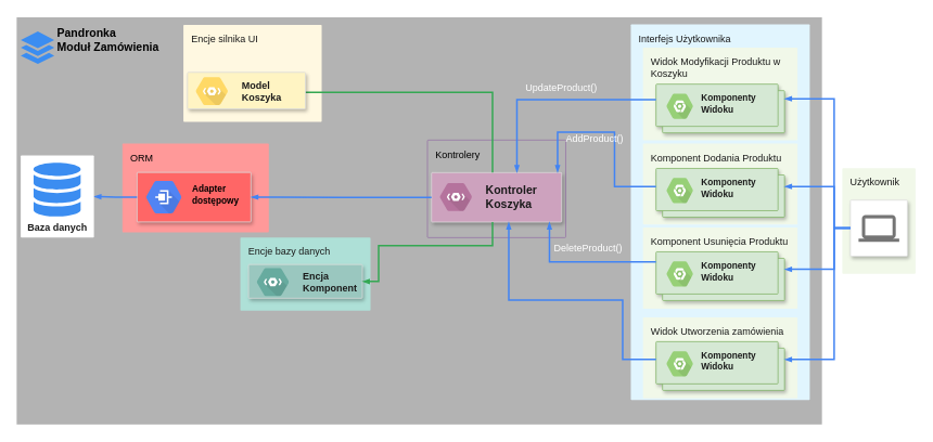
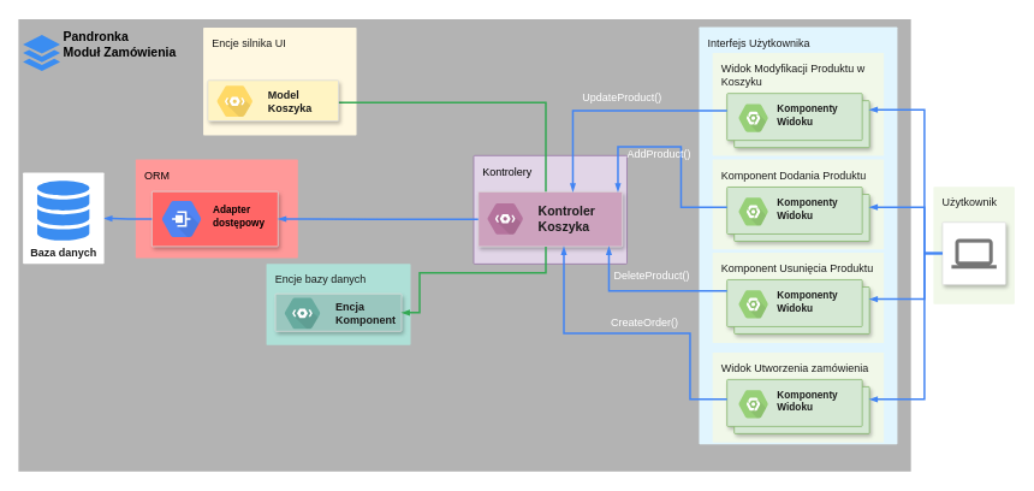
  <mxCell id="0" />
  <mxCell id="1" parent="0" />
  <mxCell id="2" value="&lt;div&gt;Pandronka&lt;/div&gt;&lt;div&gt;Moduł Zamówienia&lt;br&gt;&lt;/div&gt;" style="strokeColor=none;shadow=0;gradientColor=none;fontSize=14;align=left;spacing=10;9E9E9E;verticalAlign=top;spacingTop=-4;fontStyle=1;spacingLeft=40;html=1;fillColor=#B3B3B3;" vertex="1" parent="1"><mxGeometry x="20" y="20.75" width="990" height="501.25" as="geometry" /></mxCell>
  <mxCell id="3" value="Interfejs Użytkownika" style="points=[[0,0,0],[0.25,0,0],[0.5,0,0],[0.75,0,0],[1,0,0],[1,0.25,0],[1,0.5,0],[1,0.75,0],[1,1,0],[0.75,1,0],[0.5,1,0],[0.25,1,0],[0,1,0],[0,0.75,0],[0,0.5,0],[0,0.25,0]];rounded=1;absoluteArcSize=1;arcSize=2;html=1;strokeColor=none;gradientColor=none;shadow=0;dashed=0;fontSize=12;align=left;verticalAlign=top;spacing=10;spacingTop=-4;fillColor=#E1F5FE;fontColor=#1A1A1A;" vertex="1" parent="1"><mxGeometry x="775" y="29.5" width="220" height="462.5" as="geometry" /></mxCell>
  <mxCell id="4" value="&lt;div&gt;Widok Modyfikacji Produktu w &lt;br&gt;&lt;/div&gt;&lt;div&gt;Koszyku&lt;br&gt;&lt;/div&gt;" style="points=[[0,0,0],[0.25,0,0],[0.5,0,0],[0.75,0,0],[1,0,0],[1,0.25,0],[1,0.5,0],[1,0.75,0],[1,1,0],[0.75,1,0],[0.5,1,0],[0.25,1,0],[0,1,0],[0,0.75,0],[0,0.5,0],[0,0.25,0]];rounded=1;absoluteArcSize=1;arcSize=2;html=1;strokeColor=none;gradientColor=none;shadow=0;dashed=0;fontSize=12;align=left;verticalAlign=top;spacing=10;spacingTop=-4;fillColor=#F1F8E9;fontColor=#1A1A1A;" vertex="1" parent="1"><mxGeometry x="790" y="58.19" width="190" height="113.81" as="geometry" /></mxCell>
  <mxCell id="5" value="" style="html=1;aspect=fixed;strokeColor=none;shadow=0;align=center;verticalAlign=top;fillColor=#3B8DF1;shape=mxgraph.gcp2.files" vertex="1" parent="1"><mxGeometry x="25" y="38.19" width="41.23" height="40" as="geometry" /></mxCell>
  <mxCell id="6" value="" style="shape=mxgraph.gcp2.doubleRect;strokeColor=#82b366;fillColor=#d5e8d4;shadow=1;strokeWidth=1;fontSize=10;align=center;html=1;" vertex="1" parent="1"><mxGeometry x="806" y="103" width="158" height="60" as="geometry" /></mxCell>
- <mxCell id="7" value="Kontrolery" style="points=[[0,0,0],[0.25,0,0],[0.5,0,0],[0.75,0,0],[1,0,0],[1,0.25,0],[1,0.5,0],[1,0.75,0],[1,1,0],[0.75,1,0],[0.5,1,0],[0.25,1,0],[0,1,0],[0,0.75,0],[0,0.5,0],[0,0.25,0]];rounded=1;absoluteArcSize=1;arcSize=2;html=1;strokeColor=#9673a6;shadow=0;dashed=0;fontSize=12;align=left;verticalAlign=top;spacing=10;spacingTop=-4;fillColor=#b3b3b3;" vertex="1" parent="1"><mxGeometry x="525" y="171.87" width="170" height="120.13" as="geometry" /></mxCell>
+ <mxCell id="7" value="Kontrolery" style="points=[[0,0,0],[0.25,0,0],[0.5,0,0],[0.75,0,0],[1,0,0],[1,0.25,0],[1,0.5,0],[1,0.75,0],[1,1,0],[0.75,1,0],[0.5,1,0],[0.25,1,0],[0,1,0],[0,0.75,0],[0,0.5,0],[0,0.25,0]];rounded=1;absoluteArcSize=1;arcSize=2;html=1;strokeColor=#9673a6;shadow=0;dashed=0;fontSize=12;align=left;verticalAlign=top;spacing=10;spacingTop=-4;fillColor=#e1d5e7;" vertex="1" parent="1"><mxGeometry x="525" y="171.87" width="170" height="120.13" as="geometry" /></mxCell>
  <mxCell id="8" value="" style="strokeColor=#dddddd;shadow=1;strokeWidth=1;rounded=1;absoluteArcSize=1;arcSize=2;fontSize=10;fontColor=#9E9E9E;align=center;html=1;fillColor=#CDA2BE;" vertex="1" parent="1"><mxGeometry x="530" y="211.87" width="160" height="61" as="geometry" /></mxCell>
  <mxCell id="9" value="&lt;div&gt;&lt;font style=&quot;font-size: 14px&quot; color=&quot;#1A1A1A&quot;&gt;Kontroler &lt;br&gt;&lt;/font&gt;&lt;/div&gt;&lt;div&gt;&lt;font style=&quot;font-size: 14px&quot; color=&quot;#1A1A1A&quot;&gt;Koszyka&lt;/font&gt;&lt;/div&gt;" style="dashed=0;connectable=0;html=1;strokeColor=none;shape=mxgraph.gcp2.hexIcon;prIcon=cloud_tools_for_powershell;part=1;labelPosition=right;verticalLabelPosition=middle;align=left;verticalAlign=middle;spacingLeft=5;fontColor=#999999;fontSize=12;fillColor=#B5739D;fontStyle=1" vertex="1" parent="1"><mxGeometry x="530" y="216.62" width="60" height="50.5" as="geometry" /></mxCell>
  <mxCell id="10" value="" style="edgeStyle=orthogonalEdgeStyle;fontSize=12;html=1;endArrow=blockThin;endFill=1;rounded=0;strokeWidth=2;endSize=4;startSize=4;dashed=0;strokeColor=#4284F3;" edge="1" parent="1" source="6" target="8"><mxGeometry width="100" relative="1" as="geometry"><mxPoint x="645" y="-18" as="sourcePoint" /><mxPoint x="745" y="-18" as="targetPoint" /><Array as="points"><mxPoint x="635" y="122" /></Array></mxGeometry></mxCell>
  <mxCell id="11" value="&lt;div&gt;&lt;font color=&quot;#1A1A1A&quot;&gt;Komponenty&lt;/font&gt;&lt;/div&gt;&lt;div&gt;&lt;font color=&quot;#1A1A1A&quot;&gt;Widoku&lt;br&gt;&lt;/font&gt;&lt;/div&gt;" style="html=1;strokeColor=none;verticalAlign=middle;labelPosition=right;verticalLabelPosition=middle;align=left;spacingTop=-6;fontSize=11;fontStyle=1;fontColor=#999999;shape=mxgraph.gcp2.hexIcon;prIcon=placeholder;fillColor=#97D077;" vertex="1" parent="1"><mxGeometry x="810.5" y="107.5" width="49.5" height="45.5" as="geometry" /></mxCell>
  <mxCell id="12" value="Encje silnika UI" style="points=[[0,0,0],[0.25,0,0],[0.5,0,0],[0.75,0,0],[1,0,0],[1,0.25,0],[1,0.5,0],[1,0.75,0],[1,1,0],[0.75,1,0],[0.5,1,0],[0.25,1,0],[0,1,0],[0,0.75,0],[0,0.5,0],[0,0.25,0]];rounded=1;absoluteArcSize=1;arcSize=2;html=1;strokeColor=none;gradientColor=none;shadow=0;dashed=0;fontSize=12;align=left;verticalAlign=top;spacing=10;spacingTop=-4;fillColor=#FFF8E1;fontColor=#1A1A1A;" vertex="1" parent="1"><mxGeometry x="225" y="30" width="170" height="119.5" as="geometry" /></mxCell>
  <mxCell id="13" value="Encje bazy danych" style="points=[[0,0,0],[0.25,0,0],[0.5,0,0],[0.75,0,0],[1,0,0],[1,0.25,0],[1,0.5,0],[1,0.75,0],[1,1,0],[0.75,1,0],[0.5,1,0],[0.25,1,0],[0,1,0],[0,0.75,0],[0,0.5,0],[0,0.25,0]];rounded=1;absoluteArcSize=1;arcSize=2;html=1;strokeColor=none;gradientColor=none;shadow=0;dashed=0;fontSize=12;align=left;verticalAlign=top;spacing=10;spacingTop=-4;fontColor=#1A1A1A;fillColor=#AEE0D7;" vertex="1" parent="1"><mxGeometry x="295" y="291.87" width="160" height="90.13" as="geometry" /></mxCell>
  <mxCell id="14" value="ORM" style="points=[[0,0,0],[0.25,0,0],[0.5,0,0],[0.75,0,0],[1,0,0],[1,0.25,0],[1,0.5,0],[1,0.75,0],[1,1,0],[0.75,1,0],[0.5,1,0],[0.25,1,0],[0,1,0],[0,0.75,0],[0,0.5,0],[0,0.25,0]];rounded=1;absoluteArcSize=1;arcSize=2;html=1;strokeColor=none;gradientColor=none;shadow=0;dashed=0;fontSize=12;align=left;verticalAlign=top;spacing=10;spacingTop=-4;fillColor=#FF9999;" vertex="1" parent="1"><mxGeometry x="150" y="176" width="180" height="109.37" as="geometry" /></mxCell>
  <mxCell id="15" value="" style="strokeColor=#dddddd;shadow=1;strokeWidth=1;rounded=1;absoluteArcSize=1;arcSize=2;fontSize=10;fontColor=#9E9E9E;align=center;html=1;fillColor=#FF6666;" vertex="1" parent="1"><mxGeometry x="168" y="211.69" width="140" height="61" as="geometry" /></mxCell>
  <mxCell id="16" value="&lt;div&gt;Adapter &lt;br&gt;&lt;/div&gt;&lt;div&gt;dostępowy&lt;/div&gt;" style="html=1;fillColor=#5184F3;strokeColor=none;verticalAlign=middle;labelPosition=right;verticalLabelPosition=middle;align=left;spacingTop=-6;fontSize=11;fontStyle=1;shape=mxgraph.gcp2.hexIcon;prIcon=dedicated_interconnect" vertex="1" parent="1"><mxGeometry x="168" y="212.94" width="66" height="58.5" as="geometry" /></mxCell>
  <mxCell id="17" value="" style="edgeStyle=orthogonalEdgeStyle;fontSize=12;html=1;endArrow=blockThin;endFill=1;rounded=0;strokeWidth=2;endSize=4;startSize=4;dashed=0;strokeColor=#4284F3;" edge="1" parent="1" source="8" target="15"><mxGeometry width="100" relative="1" as="geometry"><mxPoint x="15" y="442" as="sourcePoint" /><mxPoint x="115" y="442" as="targetPoint" /></mxGeometry></mxCell>
  <mxCell id="18" value="" style="edgeStyle=orthogonalEdgeStyle;fontSize=12;html=1;endArrow=blockThin;endFill=1;rounded=0;strokeWidth=2;endSize=4;startSize=4;strokeColor=#34A853;dashed=0;" edge="1" parent="1" source="8"><mxGeometry width="100" relative="1" as="geometry"><mxPoint x="275" y="182" as="sourcePoint" /><mxPoint x="365" y="113" as="targetPoint" /><Array as="points"><mxPoint x="605" y="113" /></Array></mxGeometry></mxCell>
  <mxCell id="19" value="" style="edgeStyle=orthogonalEdgeStyle;fontSize=12;html=1;endArrow=blockThin;endFill=1;rounded=0;strokeWidth=2;endSize=4;startSize=4;dashed=0;strokeColor=#4284F3;" edge="1" parent="1" source="15" target="20"><mxGeometry width="100" relative="1" as="geometry"><mxPoint x="-85" y="412" as="sourcePoint" /><mxPoint x="145" y="-38" as="targetPoint" /></mxGeometry></mxCell>
  <mxCell id="20" value="" style="points=[[0,0,0],[0.25,0,0],[0.5,0,0],[0.75,0,0],[1,0,0],[1,0.25,0],[1,0.5,0],[1,0.75,0],[1,1,0],[0.75,1,0],[0.5,1,0],[0.25,1,0],[0,1,0],[0,0.75,0],[0,0.5,0],[0,0.25,0]];rounded=1;absoluteArcSize=1;arcSize=2;html=1;strokeColor=none;gradientColor=none;shadow=0;dashed=0;fontSize=12;fontColor=#9E9E9E;align=left;verticalAlign=top;spacing=10;spacingTop=-4;" vertex="1" parent="1"><mxGeometry x="25" y="190.87" width="90" height="101" as="geometry" /></mxCell>
  <mxCell id="21" value="&lt;b&gt;Baza danych&lt;/b&gt;" style="html=1;aspect=fixed;strokeColor=none;shadow=0;align=center;verticalAlign=top;fillColor=#3B8DF1;shape=mxgraph.gcp2.cloud_monitoring;fontColor=#1A1A1A;labelPosition=center;verticalLabelPosition=bottom;" vertex="1" parent="1"><mxGeometry x="40" y="199.62" width="60" height="66.67" as="geometry" /></mxCell>
  <mxCell id="22" value="UpdateProduct()" style="text;html=1;align=center;verticalAlign=middle;whiteSpace=wrap;rounded=0;fontColor=#FFFFFF;" vertex="1" parent="1"><mxGeometry x="670" y="97.5" width="40" height="20" as="geometry" /></mxCell>
  <mxCell id="23" value="Użytkownik" style="rounded=1;absoluteArcSize=1;arcSize=2;html=1;strokeColor=none;gradientColor=none;shadow=0;dashed=0;strokeColor=none;fontSize=12;align=left;verticalAlign=top;spacing=10;spacingTop=-4;fillColor=#F1F8E9;fontColor=#1A1A1A;" vertex="1" parent="1"><mxGeometry x="1035" y="206.37" width="90" height="130" as="geometry" /></mxCell>
  <mxCell id="24" value="" style="strokeColor=#dddddd;fillColor=#ffffff;shadow=1;strokeWidth=1;rounded=1;absoluteArcSize=1;arcSize=2;labelPosition=center;verticalLabelPosition=middle;align=center;verticalAlign=bottom;spacingLeft=0;fontColor=#999999;fontSize=12;whiteSpace=wrap;spacingBottom=2;html=1;" vertex="1" parent="1"><mxGeometry x="1045" y="245.81" width="70" height="69" as="geometry" /></mxCell>
  <mxCell id="25" value="" style="dashed=0;connectable=0;html=1;fillColor=#757575;strokeColor=none;shape=mxgraph.gcp2.laptop;part=1;" vertex="1" parent="24"><mxGeometry x="0.5" width="50" height="33" relative="1" as="geometry"><mxPoint x="-25" y="18.5" as="offset" /></mxGeometry></mxCell>
  <mxCell id="26" value="" style="edgeStyle=orthogonalEdgeStyle;fontSize=12;html=1;endArrow=blockThin;endFill=1;rounded=0;strokeWidth=2;endSize=4;startSize=4;dashed=0;strokeColor=#4284F3;" edge="1" parent="1" source="24" target="6"><mxGeometry width="100" relative="1" as="geometry"><mxPoint x="1381" y="12" as="sourcePoint" /><mxPoint x="1225" y="101.87" as="targetPoint" /><Array as="points"><mxPoint x="1025" y="280" /><mxPoint x="1025" y="121" /></Array></mxGeometry></mxCell>
  <mxCell id="27" value="" style="strokeColor=#dddddd;shadow=1;strokeWidth=1;rounded=1;absoluteArcSize=1;arcSize=2;fontSize=10;fontColor=#9E9E9E;align=center;html=1;fillColor=#FFF4C3;" vertex="1" parent="1"><mxGeometry x="230" y="88.5" width="145" height="45" as="geometry" /></mxCell>
  <mxCell id="28" value="&lt;div&gt;Model&lt;/div&gt;&lt;div&gt;Koszyka&lt;br&gt;&lt;/div&gt;" style="dashed=0;connectable=0;html=1;strokeColor=none;shape=mxgraph.gcp2.hexIcon;prIcon=cloud_tools_for_powershell;part=1;labelPosition=right;verticalLabelPosition=middle;align=left;verticalAlign=middle;spacingLeft=5;fontSize=12;fontStyle=1;fillColor=#FFD966;fontColor=#1A1A1A;" vertex="1" parent="1"><mxGeometry x="230" y="86.5" width="60" height="50.5" as="geometry" /></mxCell>
  <mxCell id="29" value="" style="strokeColor=#dddddd;shadow=1;strokeWidth=1;rounded=1;absoluteArcSize=1;arcSize=2;fontSize=10;fontColor=#9E9E9E;align=center;html=1;fillColor=#9AC7BF;" vertex="1" parent="1"><mxGeometry x="305" y="325.06" width="140" height="41.56" as="geometry" /></mxCell>
  <mxCell id="30" value="&lt;div&gt;Encja &lt;br&gt;&lt;/div&gt;&lt;div&gt;Komponent&lt;/div&gt;" style="dashed=0;connectable=0;html=1;strokeColor=none;shape=mxgraph.gcp2.hexIcon;prIcon=cloud_tools_for_powershell;part=1;labelPosition=right;verticalLabelPosition=middle;align=left;verticalAlign=middle;spacingLeft=5;fontSize=12;fontStyle=1;fillColor=#67AB9F;fontColor=#1A1A1A;" vertex="1" parent="1"><mxGeometry x="305" y="321.37" width="60" height="50.5" as="geometry" /></mxCell>
  <mxCell id="31" value="&lt;div&gt;Komponent Dodania Produktu&lt;br&gt;&lt;/div&gt;" style="points=[[0,0,0],[0.25,0,0],[0.5,0,0],[0.75,0,0],[1,0,0],[1,0.25,0],[1,0.5,0],[1,0.75,0],[1,1,0],[0.75,1,0],[0.5,1,0],[0.25,1,0],[0,1,0],[0,0.75,0],[0,0.5,0],[0,0.25,0]];rounded=1;absoluteArcSize=1;arcSize=2;html=1;strokeColor=none;gradientColor=none;shadow=0;dashed=0;fontSize=12;align=left;verticalAlign=top;spacing=10;spacingTop=-4;fillColor=#F1F8E9;fontColor=#1A1A1A;" vertex="1" parent="1"><mxGeometry x="790" y="176" width="190" height="100" as="geometry" /></mxCell>
  <mxCell id="32" value="" style="shape=mxgraph.gcp2.doubleRect;strokeColor=#82b366;fillColor=#d5e8d4;shadow=1;strokeWidth=1;fontSize=10;align=center;html=1;" vertex="1" parent="1"><mxGeometry x="806" y="206.79" width="158" height="60" as="geometry" /></mxCell>
  <mxCell id="33" value="&lt;div&gt;&lt;font color=&quot;#1A1A1A&quot;&gt;Komponenty&lt;/font&gt;&lt;/div&gt;&lt;div&gt;&lt;font color=&quot;#1A1A1A&quot;&gt;Widoku&lt;br&gt;&lt;/font&gt;&lt;/div&gt;" style="html=1;strokeColor=none;verticalAlign=middle;labelPosition=right;verticalLabelPosition=middle;align=left;spacingTop=-6;fontSize=11;fontStyle=1;fontColor=#999999;shape=mxgraph.gcp2.hexIcon;prIcon=placeholder;fillColor=#97D077;" vertex="1" parent="1"><mxGeometry x="810.5" y="211.29" width="49.5" height="45.5" as="geometry" /></mxCell>
  <mxCell id="34" value="" style="edgeStyle=orthogonalEdgeStyle;fontSize=12;html=1;endArrow=blockThin;endFill=1;rounded=0;strokeWidth=2;endSize=4;startSize=4;dashed=0;strokeColor=#4284F3;" edge="1" parent="1" source="32" target="8"><mxGeometry width="100" relative="1" as="geometry"><mxPoint x="786" y="122.034" as="sourcePoint" /><mxPoint x="635" y="211.87" as="targetPoint" /><Array as="points"><mxPoint x="755" y="229" /><mxPoint x="755" y="162" /><mxPoint x="685" y="162" /></Array></mxGeometry></mxCell>
  <mxCell id="35" value="AddProduct()" style="text;html=1;align=center;verticalAlign=middle;whiteSpace=wrap;rounded=0;fontColor=#FFFFFF;" vertex="1" parent="1"><mxGeometry x="711" y="161" width="40" height="20" as="geometry" /></mxCell>
  <mxCell id="36" value="" style="edgeStyle=orthogonalEdgeStyle;fontSize=12;html=1;endArrow=blockThin;endFill=1;rounded=0;strokeWidth=2;endSize=4;startSize=4;dashed=0;strokeColor=#4284F3;" edge="1" parent="1" source="24" target="32"><mxGeometry width="100" relative="1" as="geometry"><mxPoint x="1146" y="149.996" as="sourcePoint" /><mxPoint x="1055" y="41.72" as="targetPoint" /><Array as="points"><mxPoint x="1025" y="280" /><mxPoint x="1025" y="229" /></Array></mxGeometry></mxCell>
  <mxCell id="37" value="Komponent Usunięcia Produktu" style="points=[[0,0,0],[0.25,0,0],[0.5,0,0],[0.75,0,0],[1,0,0],[1,0.25,0],[1,0.5,0],[1,0.75,0],[1,1,0],[0.75,1,0],[0.5,1,0],[0.25,1,0],[0,1,0],[0,0.75,0],[0,0.5,0],[0,0.25,0]];rounded=1;absoluteArcSize=1;arcSize=2;html=1;strokeColor=none;gradientColor=none;shadow=0;dashed=0;fontSize=12;align=left;verticalAlign=top;spacing=10;spacingTop=-4;fillColor=#F1F8E9;fontColor=#1A1A1A;" vertex="1" parent="1"><mxGeometry x="790" y="279.44" width="190" height="100" as="geometry" /></mxCell>
  <mxCell id="38" value="" style="shape=mxgraph.gcp2.doubleRect;strokeColor=#82b366;fillColor=#d5e8d4;shadow=1;strokeWidth=1;fontSize=10;align=center;html=1;" vertex="1" parent="1"><mxGeometry x="806" y="309.44" width="158" height="60" as="geometry" /></mxCell>
  <mxCell id="39" value="&lt;div&gt;&lt;font color=&quot;#1A1A1A&quot;&gt;Komponenty&lt;/font&gt;&lt;/div&gt;&lt;div&gt;&lt;font color=&quot;#1A1A1A&quot;&gt;Widoku&lt;br&gt;&lt;/font&gt;&lt;/div&gt;" style="html=1;strokeColor=none;verticalAlign=middle;labelPosition=right;verticalLabelPosition=middle;align=left;spacingTop=-6;fontSize=11;fontStyle=1;fontColor=#999999;shape=mxgraph.gcp2.hexIcon;prIcon=placeholder;fillColor=#97D077;" vertex="1" parent="1"><mxGeometry x="810.5" y="313.94" width="49.5" height="45.5" as="geometry" /></mxCell>
  <mxCell id="40" value="Widok Utworzenia zamówienia" style="points=[[0,0,0],[0.25,0,0],[0.5,0,0],[0.75,0,0],[1,0,0],[1,0.25,0],[1,0.5,0],[1,0.75,0],[1,1,0],[0.75,1,0],[0.5,1,0],[0.25,1,0],[0,1,0],[0,0.75,0],[0,0.5,0],[0,0.25,0]];rounded=1;absoluteArcSize=1;arcSize=2;html=1;strokeColor=none;gradientColor=none;shadow=0;dashed=0;fontSize=12;align=left;verticalAlign=top;spacing=10;spacingTop=-4;fillColor=#F1F8E9;fontColor=#1A1A1A;" vertex="1" parent="1"><mxGeometry x="790" y="390.04" width="190" height="100" as="geometry" /></mxCell>
  <mxCell id="41" value="" style="shape=mxgraph.gcp2.doubleRect;strokeColor=#82b366;fillColor=#d5e8d4;shadow=1;strokeWidth=1;fontSize=10;align=center;html=1;" vertex="1" parent="1"><mxGeometry x="806" y="420.04" width="158" height="60" as="geometry" /></mxCell>
  <mxCell id="42" value="&lt;div&gt;&lt;font color=&quot;#1A1A1A&quot;&gt;Komponenty&lt;/font&gt;&lt;/div&gt;&lt;div&gt;&lt;font color=&quot;#1A1A1A&quot;&gt;Widoku&lt;br&gt;&lt;/font&gt;&lt;/div&gt;" style="html=1;strokeColor=none;verticalAlign=middle;labelPosition=right;verticalLabelPosition=middle;align=left;spacingTop=-6;fontSize=11;fontStyle=1;fontColor=#999999;shape=mxgraph.gcp2.hexIcon;prIcon=placeholder;fillColor=#97D077;" vertex="1" parent="1"><mxGeometry x="810.5" y="424.54" width="49.5" height="45.5" as="geometry" /></mxCell>
  <mxCell id="43" value="" style="edgeStyle=orthogonalEdgeStyle;fontSize=12;html=1;endArrow=blockThin;endFill=1;rounded=0;strokeWidth=2;endSize=4;startSize=4;dashed=0;strokeColor=#4284F3;" edge="1" parent="1" source="38" target="8"><mxGeometry width="100" relative="1" as="geometry"><mxPoint x="691" y="530.344" as="sourcePoint" /><mxPoint x="690" y="331.417" as="targetPoint" /><Array as="points"><mxPoint x="675" y="322" /></Array></mxGeometry></mxCell>
  <mxCell id="44" value="&lt;font color=&quot;#FFFFFF&quot;&gt;DeleteProduct()&lt;/font&gt;" style="text;html=1;align=center;verticalAlign=middle;whiteSpace=wrap;rounded=0;" vertex="1" parent="1"><mxGeometry x="703" y="294.81" width="40" height="20" as="geometry" /></mxCell>
  <mxCell id="45" value="" style="edgeStyle=orthogonalEdgeStyle;fontSize=12;html=1;endArrow=blockThin;endFill=1;rounded=0;strokeWidth=2;endSize=4;startSize=4;dashed=0;strokeColor=#4284F3;" edge="1" parent="1" source="41" target="8"><mxGeometry width="100" relative="1" as="geometry"><mxPoint x="691" y="637.103" as="sourcePoint" /><mxPoint x="690" y="369" as="targetPoint" /><Array as="points"><mxPoint x="765" y="442" /><mxPoint x="765" y="369" /><mxPoint x="625" y="369" /></Array></mxGeometry></mxCell>
+ <mxCell id="46" value="CreateOrder()" style="text;html=1;align=center;verticalAlign=middle;whiteSpace=wrap;rounded=0;fontColor=#FFFFFF;" vertex="1" parent="1"><mxGeometry x="695" y="346.62" width="40" height="20" as="geometry" /></mxCell>
  <mxCell id="47" value="" style="edgeStyle=orthogonalEdgeStyle;fontSize=12;html=1;endArrow=blockThin;endFill=1;rounded=0;strokeWidth=2;endSize=4;startSize=4;dashed=0;strokeColor=#4284F3;" edge="1" parent="1" source="24" target="38"><mxGeometry width="100" relative="1" as="geometry"><mxPoint x="1045" y="379.897" as="sourcePoint" /><mxPoint x="964" y="229" as="targetPoint" /><Array as="points"><mxPoint x="1025" y="280" /><mxPoint x="1025" y="331" /></Array></mxGeometry></mxCell>
  <mxCell id="48" value="" style="edgeStyle=orthogonalEdgeStyle;fontSize=12;html=1;endArrow=blockThin;endFill=1;rounded=0;strokeWidth=2;endSize=4;startSize=4;dashed=0;strokeColor=#4284F3;" edge="1" parent="1" source="24" target="41"><mxGeometry width="100" relative="1" as="geometry"><mxPoint x="1125" y="536.447" as="sourcePoint" /><mxPoint x="1044" y="487.55" as="targetPoint" /><Array as="points"><mxPoint x="1025" y="280" /><mxPoint x="1025" y="442" /></Array></mxGeometry></mxCell>
  <mxCell id="49" value="" style="edgeStyle=orthogonalEdgeStyle;fontSize=12;html=1;endArrow=blockThin;endFill=1;rounded=0;strokeWidth=2;endSize=4;startSize=4;strokeColor=#34A853;dashed=0;jumpStyle=arc;jumpSize=10;" edge="1" parent="1" source="8" target="29"><mxGeometry width="100" relative="1" as="geometry"><mxPoint x="605" y="211.87" as="sourcePoint" /><mxPoint x="515" y="113" as="targetPoint" /><Array as="points"><mxPoint x="605" y="302" /><mxPoint x="465" y="302" /><mxPoint x="465" y="346" /></Array></mxGeometry></mxCell>
